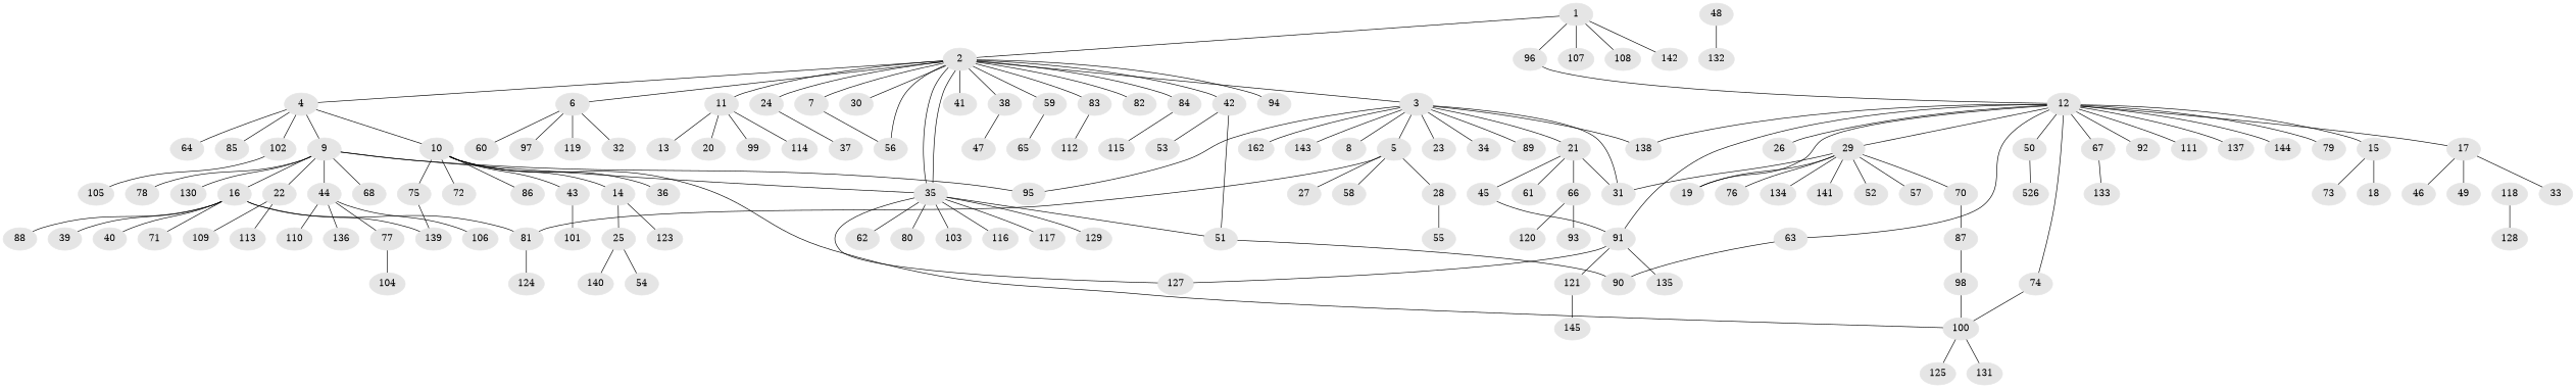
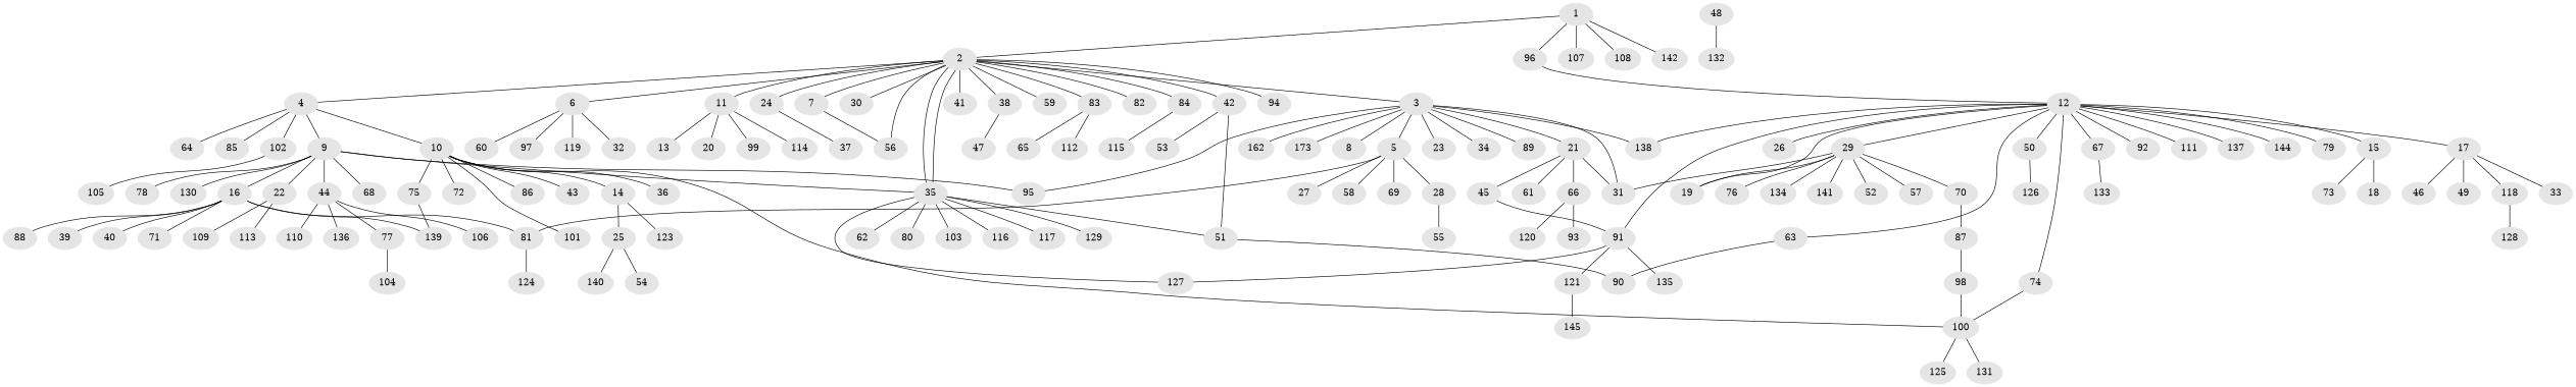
  graph {
    node [color=gray90 style=filled]
    1
    2
    96
    107
    108
    142
    3
    4
    6
    7
    11
    24
    30
    35
    38
    41
    42
    56
    59
    82
    83
    84
    94
    12
    138
    79
    15
    17
    19
    26
    29
    50
    63
    67
    74
    91
    92
    111
    137
    144
    5
    8
    21
    23
    31
    34
    89
    95
    n49 [label=162]
-   143
+   143 [label=173]
    9
    10
    64
    85
    102
    32
    60
    97
    119
    13
    20
    99
    114
    37
    51
    62
    80
    103
    116
    117
    127
    129
    47
    53
    65
    112
    115
    27
    28
    58
+   69
    81
    45
    61
    66
    16
    22
    44
    68
    78
    130
    14
    36
    43
    72
    75
    86
    100
    101
    105
    55
    124
    39
    40
    71
    88
    139
    109
    113
    77
    106
    110
    136
    25
    123
    125
    131
    18
    73
    33
    46
    49
    118
    52
    57
    70
    76
    134
    141
-   126 [label=526]
+   126
    90
    133
    121
    135
    54
    140
    128
    93
    120
    48
    132
    87
    104
    98
    145
    1 -- 2
    1 -- 96
    1 -- 107
    1 -- 108
    1 -- 142
    2 -- 3
    2 -- 4
    2 -- 6
    2 -- 7
    2 -- 11
    2 -- 24
    2 -- 30
    2 -- 35
    2 -- 35
    2 -- 38
    2 -- 41
    2 -- 42
    2 -- 56
    2 -- 59
    2 -- 82
    2 -- 83
    2 -- 84
    2 -- 94
    96 -- 12
    3 -- 138
    3 -- 5
    3 -- 8
    3 -- 21
    3 -- 23
    3 -- 31
    3 -- 34
    3 -- 89
    3 -- 95
    3 -- n49
    3 -- 143
    4 -- 9
    4 -- 10
    4 -- 64
    4 -- 85
    4 -- 102
    6 -- 32
    6 -- 60
    6 -- 97
    6 -- 119
    7 -- 56
    11 -- 13
    11 -- 20
    11 -- 99
    11 -- 114
    24 -- 37
    35 -- 51
    35 -- 62
    35 -- 80
    35 -- 103
    35 -- 116
    35 -- 117
    35 -- 127
    35 -- 129
    38 -- 47
    42 -- 51
    42 -- 53
-   59 -- 65
+   83 -- 65
    83 -- 112
    84 -- 115
    12 -- 138
    12 -- 79
    12 -- 15
    12 -- 17
    12 -- 19
    12 -- 26
    12 -- 29
    12 -- 50
    12 -- 63
    12 -- 67
    12 -- 74
    12 -- 91
    12 -- 92
    12 -- 111
    12 -- 137
    12 -- 144
    15 -- 18
    15 -- 73
    17 -- 33
    17 -- 46
    17 -- 49
+   17 -- 118
    29 -- 19
    29 -- 31
    29 -- 52
    29 -- 57
    29 -- 70
    29 -- 76
    29 -- 134
    29 -- 141
    50 -- 126
    63 -- 90
    67 -- 133
    74 -- 100
    91 -- 127
    91 -- 121
    91 -- 135
    5 -- 27
    5 -- 28
    5 -- 58
+   5 -- 69
    5 -- 81
    21 -- 31
    21 -- 45
    21 -- 61
    21 -- 66
    9 -- 35
    9 -- 95
    9 -- 16
    9 -- 22
    9 -- 44
    9 -- 68
    9 -- 78
    9 -- 130
    10 -- 14
    10 -- 36
    10 -- 43
    10 -- 72
    10 -- 75
    10 -- 86
    10 -- 100
-   43 -- 101
+   10 -- 101
    102 -- 105
    51 -- 90
    28 -- 55
    81 -- 124
    45 -- 91
    66 -- 93
    66 -- 120
    16 -- 81
    16 -- 39
    16 -- 40
    16 -- 71
    16 -- 88
    16 -- 139
    22 -- 109
    22 -- 113
    44 -- 77
    44 -- 106
    44 -- 110
    44 -- 136
    14 -- 25
    14 -- 123
    75 -- 139
    100 -- 125
    100 -- 131
    77 -- 104
    25 -- 54
    25 -- 140
    118 -- 128
    70 -- 87
    121 -- 145
    48 -- 132
    87 -- 98
    98 -- 100
  }
